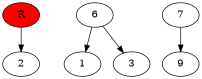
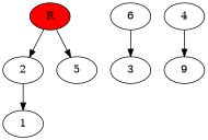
  digraph {
    2
    1
    6
    3
-   7
+   7 [label=4]
    9
    R [fillcolor="#ff0000" style=filled]
-   6 -> 1
+   5
+   2 -> 1
    6 -> 3
    7 -> 9
    R -> 2
+   R -> 5
  }
